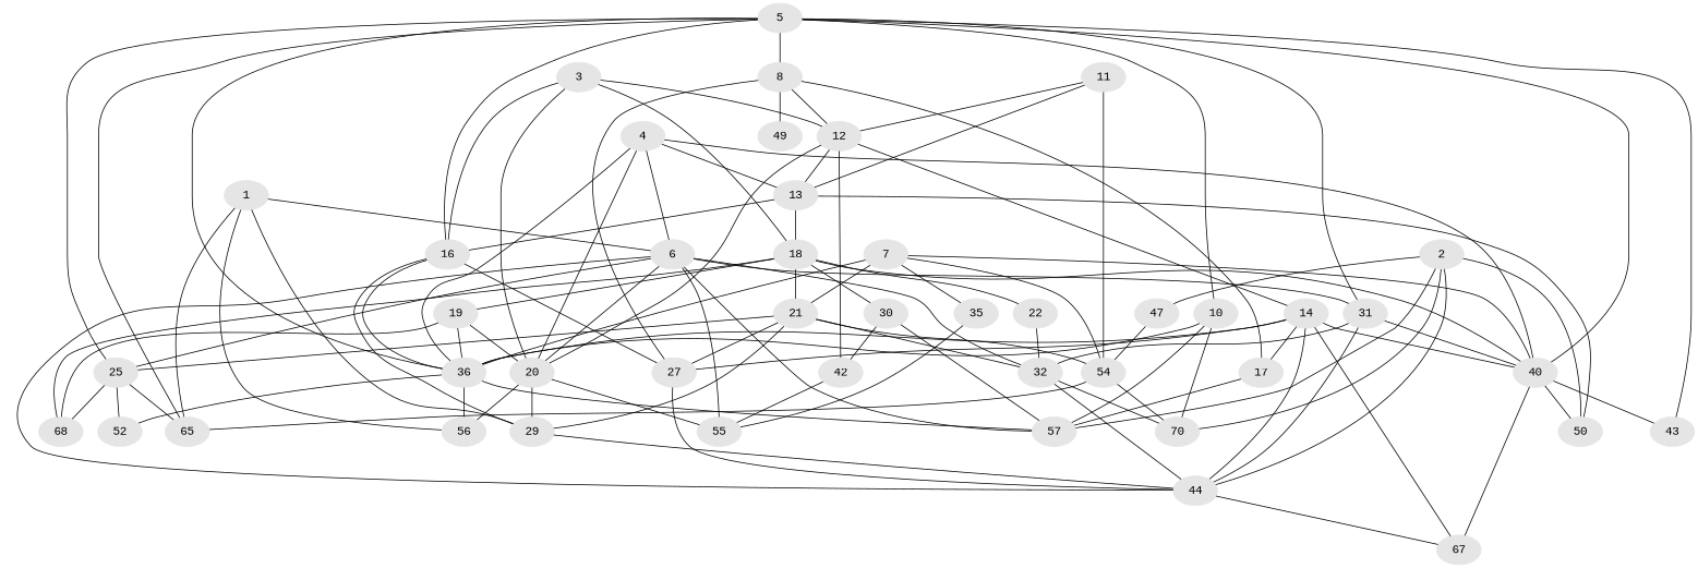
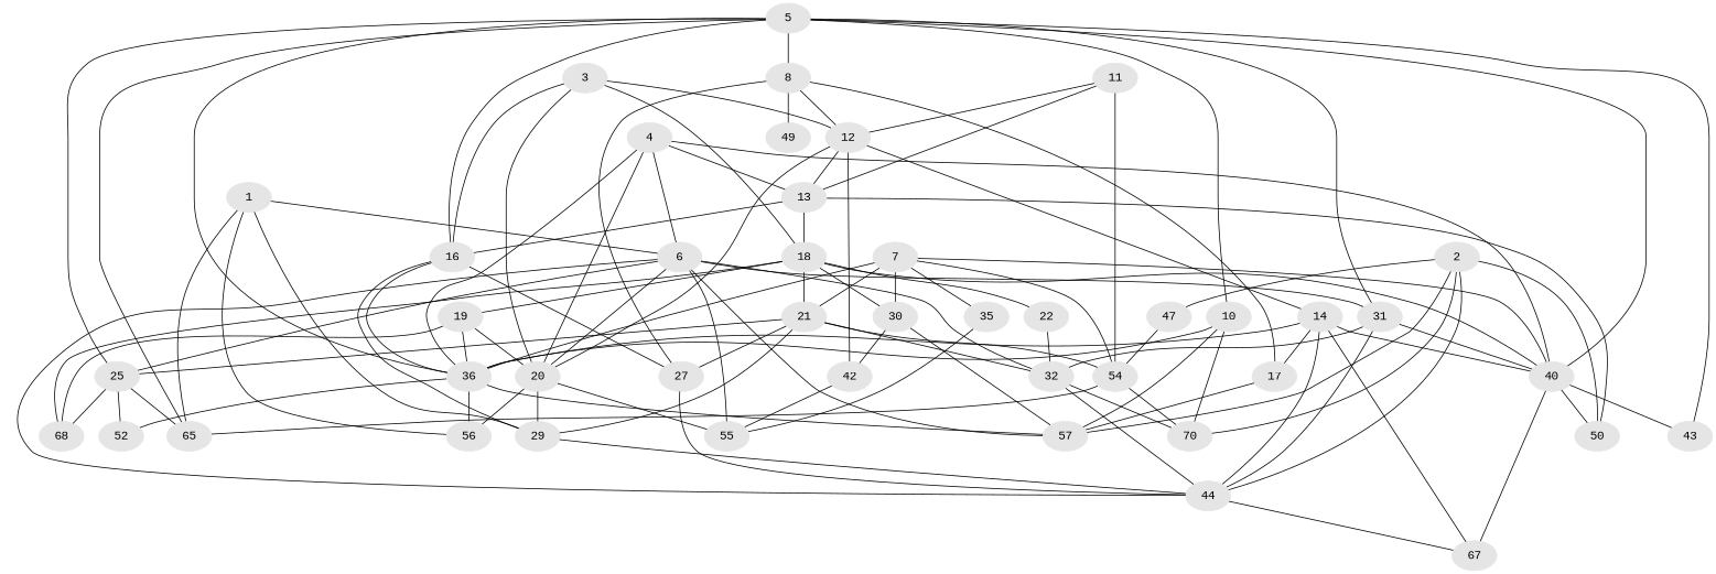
  graph {
    fontname="Liberation Mono"
    node [color=gray90 fontname="Liberation Mono" style=filled]
    edge [fontname="Liberation Mono"]
    1 [super="+9"]
    6 [super="+51"]
    29 [super="+60"]
    56
    65
    44 [super="+71"]
    57 [super="+64"]
    20 [super="+28"]
    25 [super="+59"]
    31 [super="+45"]
    32 [super="+46"]
    55 [super="+62"]
    2 [super="+53"]
    47
    50
    70
    67
    54 [super="+58"]
    12 [super="+66"]
    13 [super="+24"]
    14 [super="+15"]
    42
    3
    16 [super="+39"]
    18 [super="+26"]
    36 [super="+48"]
    27 [super="+61"]
    40 [super="+69"]
    21 [super="+23"]
    30 [super="+41"]
    19 [super="+63"]
    22
    68
    4 [super="+37"]
    52
    43
    5 [super="+72"]
    8 [super="+38"]
    10
    17 [super="+33"]
    49
    7 [super="+34"]
    35
    11
    1 -- 6
    1 -- 29
    1 -- 56
    1 -- 65
    6 -- 44
    6 -- 57
    6 -- 20
    6 -- 25
    6 -- 31
    6 -- 32
    6 -- 55 [weight=2]
    29 -- 44
    44 -- 67
    20 -- 29
    20 -- 56
    20 -- 55
    25 -- 65
    25 -- 68
    25 -- 52 [weight=2]
    31 -- 44
    31 -- 32
    31 -- 40
    32 -- 44
    32 -- 70
    2 -- 44
    2 -- 57
    2 -- 47
    2 -- 50
    2 -- 70
    47 -- 54
    54 -- 65
    54 -- 70
    12 -- 20
    12 -- 13
    12 -- 14
    12 -- 42
    13 -- 50
    13 -- 16
    13 -- 18
    14 -- 44
    14 -- 67
    14 -- 36
-   14 -- 27
    14 -- 40
    14 -- 17
    42 -- 55
    3 -- 20
    3 -- 12
    3 -- 16
    3 -- 18
    16 -- 29
    16 -- 36
    16 -- 27
    18 -- 40
    18 -- 21
    18 -- 30
    18 -- 19
    18 -- 22
    18 -- 68
    36 -- 56
    36 -- 57
    36 -- 52
    27 -- 44
    40 -- 50
    40 -- 67
    40 -- 43
    21 -- 29
    21 -- 25
    21 -- 32
    21 -- 54
    21 -- 27
    30 -- 57
    30 -- 42
    19 -- 20
    19 -- 36
    19 -- 68
    22 -- 32
    4 -- 6
    4 -- 20
    4 -- 13
    4 -- 36
    4 -- 40
    5 -- 65
    5 -- 25
    5 -- 31
    5 -- 16
    5 -- 36
    5 -- 40
    5 -- 43
    5 -- 8
    5 -- 10
    8 -- 12
    8 -- 27
    8 -- 17
    8 -- 49 [weight=2]
    10 -- 57
    10 -- 70
    10 -- 36
    17 -- 57
    7 -- 54
    7 -- 36 [weight=2]
    7 -- 40
    7 -- 21
+   7 -- 30
    7 -- 35
    35 -- 55
    11 -- 54
    11 -- 12
    11 -- 13
  }
